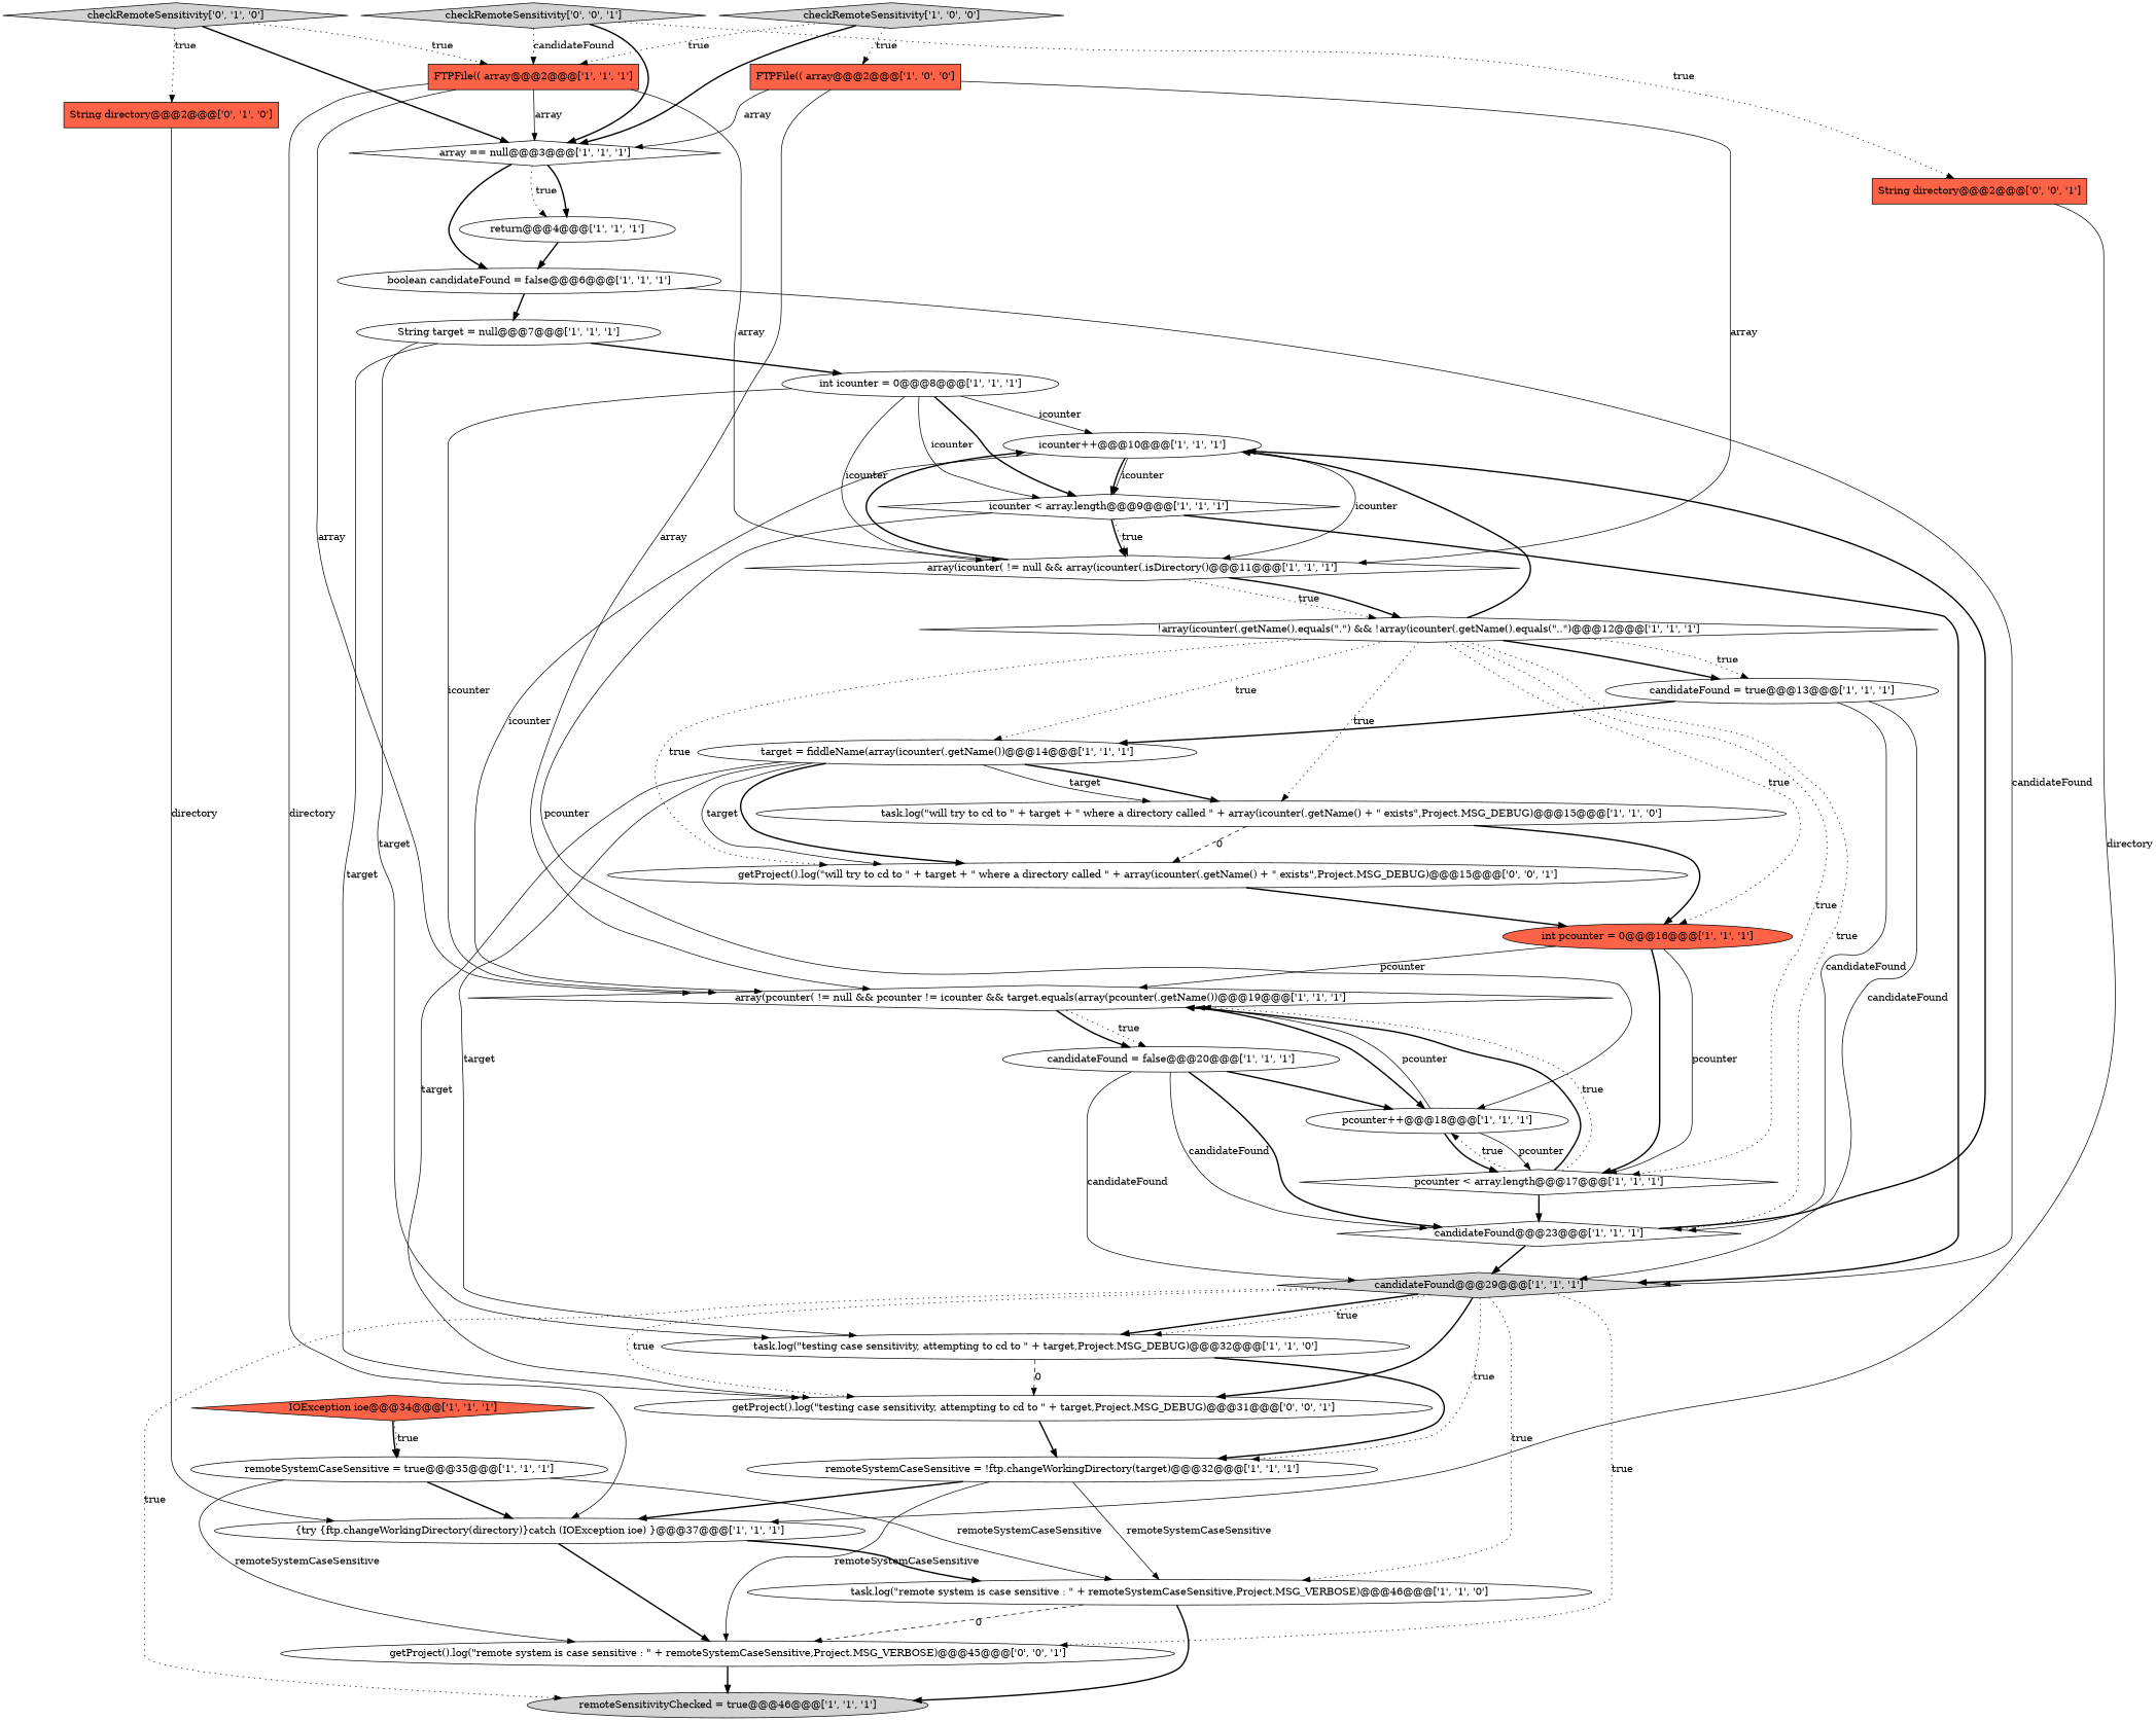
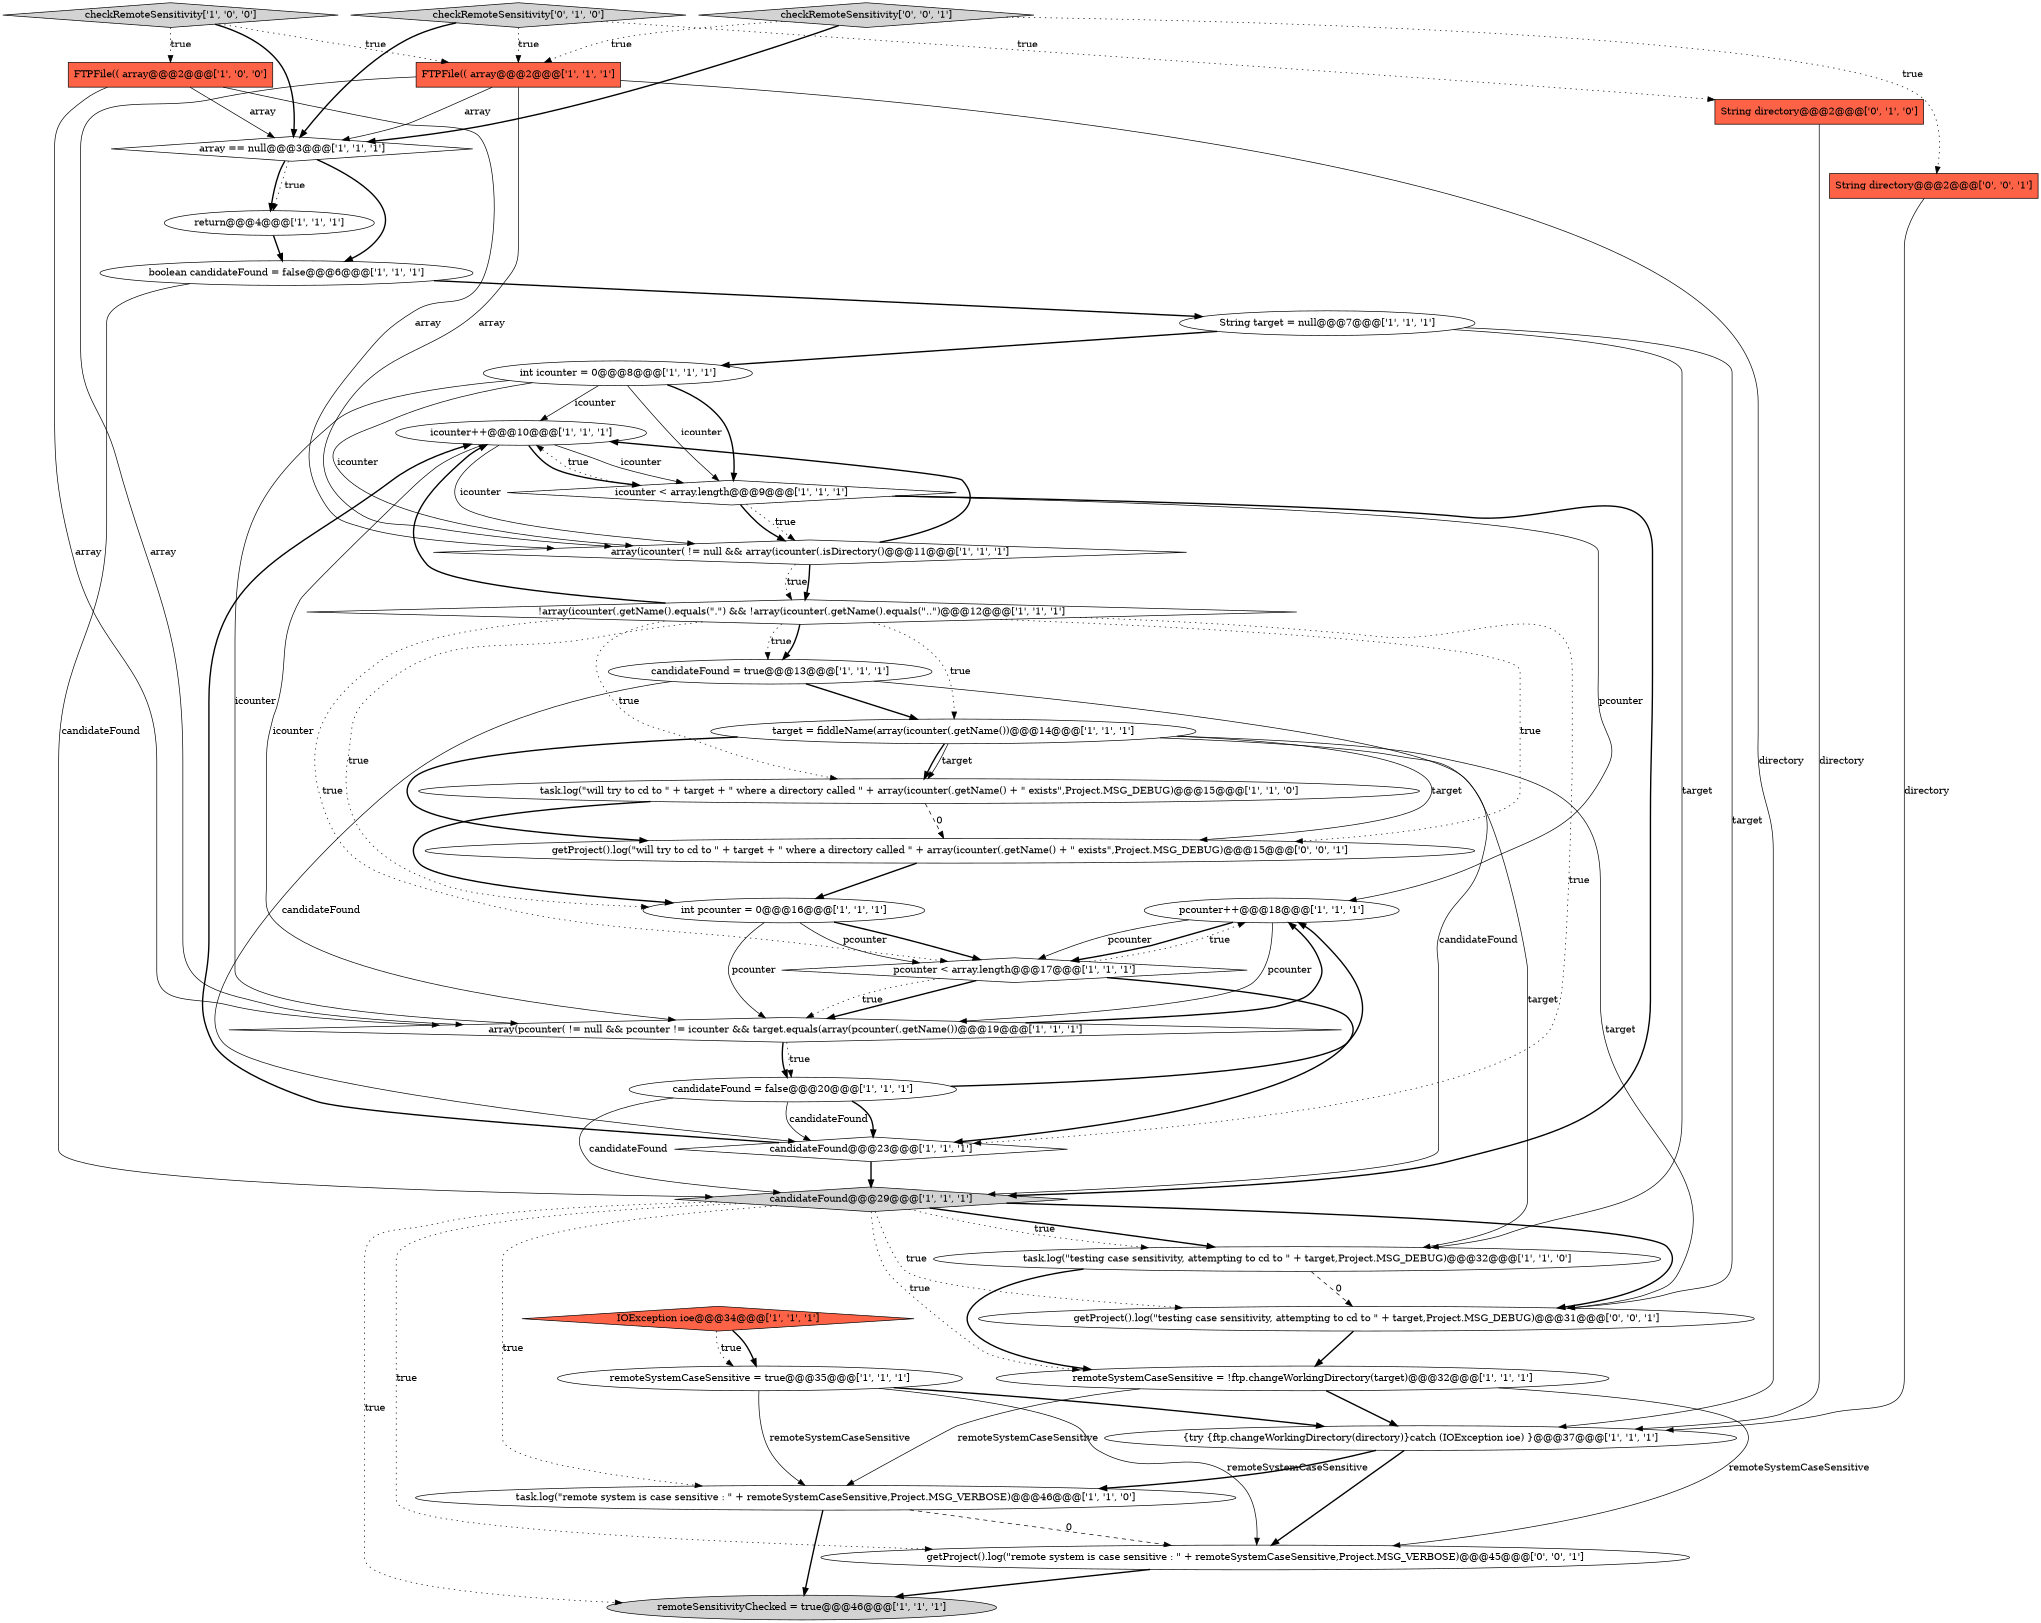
  digraph {
    node [fillcolor=white shape=ellipse style=filled]
    edge [style=bold]
    n1 [label="icounter++@@@10@@@['1', '1', '1']"]
    n2 [label="icounter < array.length@@@9@@@['1', '1', '1']" shape=diamond]
    n3 [label="array(pcounter( != null && pcounter != icounter && target.equals(array(pcounter(.getName())@@@19@@@['1', '1', '1']" shape=diamond]
    n4 [label="array(icounter( != null && array(icounter(.isDirectory()@@@11@@@['1', '1', '1']" shape=diamond]
    n5 [fillcolor=lightgray label="candidateFound@@@29@@@['1', '1', '1']" shape=diamond]
    n6 [label="pcounter++@@@18@@@['1', '1', '1']"]
    n7 [label="candidateFound = false@@@20@@@['1', '1', '1']"]
    n8 [label="!array(icounter(.getName().equals(\".\") && !array(icounter(.getName().equals(\"..\")@@@12@@@['1', '1', '1']" shape=diamond]
    n9 [label="int icounter = 0@@@8@@@['1', '1', '1']"]
    n10 [label="getProject().log(\"remote system is case sensitive : \" + remoteSystemCaseSensitive,Project.MSG_VERBOSE)@@@45@@@['0', '0', '1']"]
    n11 [fillcolor=lightgray label="remoteSensitivityChecked = true@@@46@@@['1', '1', '1']"]
    n12 [fillcolor=tomato label="String directory@@@2@@@['0', '1', '0']" shape=box]
    n13 [label="{try {ftp.changeWorkingDirectory(directory)}catch (IOException ioe) }@@@37@@@['1', '1', '1']"]
    n14 [label="task.log(\"remote system is case sensitive : \" + remoteSystemCaseSensitive,Project.MSG_VERBOSE)@@@46@@@['1', '1', '0']"]
    n15 [label="boolean candidateFound = false@@@6@@@['1', '1', '1']"]
    n16 [label="String target = null@@@7@@@['1', '1', '1']"]
    n17 [label="task.log(\"testing case sensitivity, attempting to cd to \" + target,Project.MSG_DEBUG)@@@32@@@['1', '1', '0']"]
    n18 [label="getProject().log(\"testing case sensitivity, attempting to cd to \" + target,Project.MSG_DEBUG)@@@31@@@['0', '0', '1']"]
    n19 [label="remoteSystemCaseSensitive = !ftp.changeWorkingDirectory(target)@@@32@@@['1', '1', '1']"]
    n20 [label="target = fiddleName(array(icounter(.getName())@@@14@@@['1', '1', '1']"]
    n21 [label="getProject().log(\"will try to cd to \" + target + \" where a directory called \" + array(icounter(.getName() + \" exists\",Project.MSG_DEBUG)@@@15@@@['0', '0', '1']"]
    n22 [label="task.log(\"will try to cd to \" + target + \" where a directory called \" + array(icounter(.getName() + \" exists\",Project.MSG_DEBUG)@@@15@@@['1', '1', '0']"]
-   n23 [fillcolor=tomato label="int pcounter = 0@@@16@@@['1', '1', '1']"]
+   n23 [label="int pcounter = 0@@@16@@@['1', '1', '1']"]
    n24 [label="pcounter < array.length@@@17@@@['1', '1', '1']" shape=diamond]
    n25 [label="candidateFound@@@23@@@['1', '1', '1']" shape=diamond]
    n26 [fillcolor=tomato label="IOException ioe@@@34@@@['1', '1', '1']" shape=diamond]
    n27 [label="remoteSystemCaseSensitive = true@@@35@@@['1', '1', '1']"]
    n28 [fillcolor=lightgray label="checkRemoteSensitivity['0', '0', '1']" shape=diamond]
    n29 [fillcolor=tomato label="String directory@@@2@@@['0', '0', '1']" shape=box]
    n30 [fillcolor=tomato label="FTPFile(( array@@@2@@@['1', '1', '1']" shape=box]
    n31 [label="array == null@@@3@@@['1', '1', '1']" shape=diamond]
    n32 [label="return@@@4@@@['1', '1', '1']"]
    n33 [label="candidateFound = true@@@13@@@['1', '1', '1']"]
    n34 [fillcolor=lightgray label="checkRemoteSensitivity['1', '0', '0']" shape=diamond]
    n35 [fillcolor=tomato label="FTPFile(( array@@@2@@@['1', '0', '0']" shape=box]
    n36 [fillcolor=lightgray label="checkRemoteSensitivity['0', '1', '0']" shape=diamond]
    n1 -> n2 [label=icounter style=solid]
    n1 -> n2
    n1 -> n3 [label=icounter style=solid]
    n1 -> n4 [label=icounter style=solid]
+   n2 -> n1 [label=true style=dotted]
    n2 -> n4
    n2 -> n4 [label=true style=dotted]
    n2 -> n5
    n2 -> n6 [label=pcounter style=solid]
    n3 -> n6
    n3 -> n7
    n3 -> n7 [label=true style=dotted]
    n4 -> n1
    n4 -> n8 [label=true style=dotted]
    n4 -> n8
    n5 -> n10 [label=true style=dotted]
    n5 -> n11 [label=true style=dotted]
    n5 -> n14 [label=true style=dotted]
    n5 -> n17
    n5 -> n17 [label=true style=dotted]
    n5 -> n18
    n5 -> n18 [label=true style=dotted]
    n5 -> n19 [label=true style=dotted]
    n6 -> n3 [label=pcounter style=solid]
    n6 -> n24 [label=pcounter style=solid]
    n6 -> n24
    n7 -> n5 [label=candidateFound style=solid]
    n7 -> n6
    n7 -> n25 [label=candidateFound style=solid]
    n7 -> n25
    n8 -> n1
    n8 -> n20 [label=true style=dotted]
    n8 -> n21 [label=true style=dotted]
    n8 -> n22 [label=true style=dotted]
    n8 -> n23 [label=true style=dotted]
    n8 -> n24 [label=true style=dotted]
    n8 -> n25 [label=true style=dotted]
    n8 -> n33 [label=true style=dotted]
    n8 -> n33
    n9 -> n1 [label=icounter style=solid]
    n9 -> n2 [label=icounter style=solid]
    n9 -> n2
    n9 -> n3 [label=icounter style=solid]
    n9 -> n4 [label=icounter style=solid]
    n10 -> n11
    n12 -> n13 [label=directory style=solid]
    n13 -> n10
    n13 -> n14
    n14 -> n10 [label=0 style=dashed]
    n14 -> n11
    n15 -> n5 [label=candidateFound style=solid]
    n15 -> n16
    n16 -> n9
    n16 -> n17 [label=target style=solid]
    n16 -> n18 [label=target style=solid]
    n17 -> n18 [label=0 style=dashed]
    n17 -> n19
    n18 -> n19
    n19 -> n10 [label=remoteSystemCaseSensitive style=solid]
    n19 -> n13
    n19 -> n14 [label=remoteSystemCaseSensitive style=solid]
    n20 -> n17 [label=target style=solid]
    n20 -> n18 [label=target style=solid]
    n20 -> n21
    n20 -> n21 [label=target style=solid]
    n20 -> n22
    n20 -> n22 [label=target style=solid]
    n21 -> n23
    n22 -> n21 [label=0 style=dashed]
    n22 -> n23
    n23 -> n3 [label=pcounter style=solid]
    n23 -> n24
    n23 -> n24 [label=pcounter style=solid]
    n24 -> n3
    n24 -> n3 [label=true style=dotted]
    n24 -> n6 [label=true style=dotted]
    n24 -> n25
    n25 -> n1
    n25 -> n5
    n26 -> n27
    n26 -> n27 [label=true style=dotted]
    n27 -> n10 [label=remoteSystemCaseSensitive style=solid]
    n27 -> n13
    n27 -> n14 [label=remoteSystemCaseSensitive style=solid]
    n28 -> n29 [label=true style=dotted]
-   n28 -> n30 [label=candidateFound style=dotted]
+   n28 -> n30 [label=true style=dotted]
    n28 -> n31
    n29 -> n13 [label=directory style=solid]
    n30 -> n3 [label=array style=solid]
    n30 -> n4 [label=array style=solid]
    n30 -> n13 [label=directory style=solid]
    n30 -> n31 [label=array style=solid]
    n31 -> n15
    n31 -> n32 [label=true style=dotted]
    n31 -> n32
    n32 -> n15
    n33 -> n5 [label=candidateFound style=solid]
    n33 -> n20
    n33 -> n25 [label=candidateFound style=solid]
    n34 -> n30 [label=true style=dotted]
    n34 -> n31
    n34 -> n35 [label=true style=dotted]
    n35 -> n3 [label=array style=solid]
    n35 -> n4 [label=array style=solid]
    n35 -> n31 [label=array style=solid]
    n36 -> n12 [label=true style=dotted]
    n36 -> n30 [label=true style=dotted]
    n36 -> n31
  }
